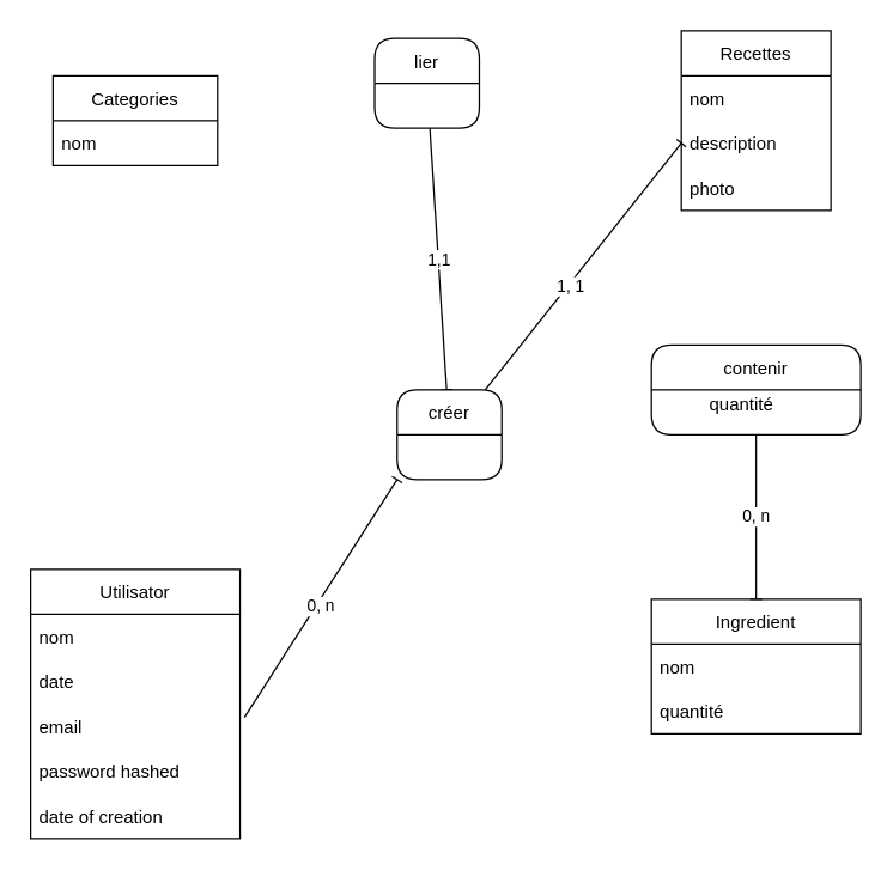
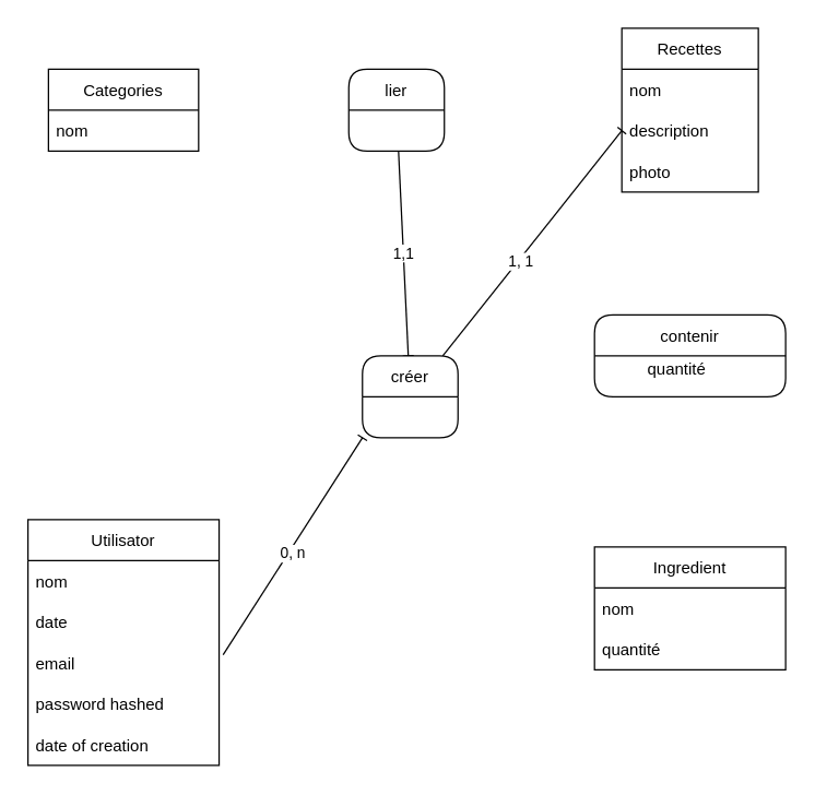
  <mxCell id="0" />
  <mxCell id="1" parent="0" />
  <mxCell id="2" value="Recettes" style="swimlane;fontStyle=0;childLayout=stackLayout;horizontal=1;startSize=30;horizontalStack=0;resizeParent=1;resizeParentMax=0;resizeLast=0;collapsible=1;marginBottom=0;" vertex="1" parent="1"><mxGeometry x="455" y="20" width="100" height="120" as="geometry" /></mxCell>
  <mxCell id="3" value="nom " style="text;strokeColor=none;fillColor=none;align=left;verticalAlign=middle;spacingLeft=4;spacingRight=4;overflow=hidden;points=[[0,0.5],[1,0.5]];portConstraint=eastwest;rotatable=0;" vertex="1" parent="2"><mxGeometry y="30" width="100" height="30" as="geometry" /></mxCell>
  <mxCell id="4" value="description" style="text;strokeColor=none;fillColor=none;align=left;verticalAlign=middle;spacingLeft=4;spacingRight=4;overflow=hidden;points=[[0,0.5],[1,0.5]];portConstraint=eastwest;rotatable=0;" vertex="1" parent="2"><mxGeometry y="60" width="100" height="30" as="geometry" /></mxCell>
  <mxCell id="5" value="photo" style="text;strokeColor=none;fillColor=none;align=left;verticalAlign=middle;spacingLeft=4;spacingRight=4;overflow=hidden;points=[[0,0.5],[1,0.5]];portConstraint=eastwest;rotatable=0;" vertex="1" parent="2"><mxGeometry y="90" width="100" height="30" as="geometry" /></mxCell>
  <mxCell id="6" value="Categories" style="swimlane;fontStyle=0;childLayout=stackLayout;horizontal=1;startSize=30;horizontalStack=0;resizeParent=1;resizeParentMax=0;resizeLast=0;collapsible=1;marginBottom=0;" vertex="1" parent="1"><mxGeometry x="35" y="50" width="110" height="60" as="geometry" /></mxCell>
  <mxCell id="7" value="nom " style="text;strokeColor=none;fillColor=none;align=left;verticalAlign=middle;spacingLeft=4;spacingRight=4;overflow=hidden;points=[[0,0.5],[1,0.5]];portConstraint=eastwest;rotatable=0;" vertex="1" parent="6"><mxGeometry y="30" width="110" height="30" as="geometry" /></mxCell>
  <mxCell id="8" value="Ingredient" style="swimlane;fontStyle=0;childLayout=stackLayout;horizontal=1;startSize=30;horizontalStack=0;resizeParent=1;resizeParentMax=0;resizeLast=0;collapsible=1;marginBottom=0;" vertex="1" parent="1"><mxGeometry x="435" y="400" width="140" height="90" as="geometry" /></mxCell>
  <mxCell id="9" value="nom " style="text;strokeColor=none;fillColor=none;align=left;verticalAlign=middle;spacingLeft=4;spacingRight=4;overflow=hidden;points=[[0,0.5],[1,0.5]];portConstraint=eastwest;rotatable=0;" vertex="1" parent="8"><mxGeometry y="30" width="140" height="30" as="geometry" /></mxCell>
  <mxCell id="10" value="quantité" style="text;strokeColor=none;fillColor=none;align=left;verticalAlign=middle;spacingLeft=4;spacingRight=4;overflow=hidden;points=[[0,0.5],[1,0.5]];portConstraint=eastwest;rotatable=0;" vertex="1" parent="8"><mxGeometry y="60" width="140" height="30" as="geometry" /></mxCell>
  <mxCell id="11" value="Utilisator" style="swimlane;fontStyle=0;childLayout=stackLayout;horizontal=1;startSize=30;horizontalStack=0;resizeParent=1;resizeParentMax=0;resizeLast=0;collapsible=1;marginBottom=0;" vertex="1" parent="1"><mxGeometry x="20" y="380" width="140" height="180" as="geometry" /></mxCell>
  <mxCell id="12" value="nom " style="text;strokeColor=none;fillColor=none;align=left;verticalAlign=middle;spacingLeft=4;spacingRight=4;overflow=hidden;points=[[0,0.5],[1,0.5]];portConstraint=eastwest;rotatable=0;" vertex="1" parent="11"><mxGeometry y="30" width="140" height="30" as="geometry" /></mxCell>
  <mxCell id="13" value="date" style="text;strokeColor=none;fillColor=none;align=left;verticalAlign=middle;spacingLeft=4;spacingRight=4;overflow=hidden;points=[[0,0.5],[1,0.5]];portConstraint=eastwest;rotatable=0;" vertex="1" parent="11"><mxGeometry y="60" width="140" height="30" as="geometry" /></mxCell>
  <mxCell id="14" value="email" style="text;strokeColor=none;fillColor=none;align=left;verticalAlign=middle;spacingLeft=4;spacingRight=4;overflow=hidden;points=[[0,0.5],[1,0.5]];portConstraint=eastwest;rotatable=0;" vertex="1" parent="11"><mxGeometry y="90" width="140" height="30" as="geometry" /></mxCell>
  <mxCell id="15" value="password hashed" style="text;strokeColor=none;fillColor=none;align=left;verticalAlign=middle;spacingLeft=4;spacingRight=4;overflow=hidden;points=[[0,0.5],[1,0.5]];portConstraint=eastwest;rotatable=0;" vertex="1" parent="11"><mxGeometry y="120" width="140" height="30" as="geometry" /></mxCell>
  <mxCell id="16" value="date of creation" style="text;strokeColor=none;fillColor=none;align=left;verticalAlign=middle;spacingLeft=4;spacingRight=4;overflow=hidden;points=[[0,0.5],[1,0.5]];portConstraint=eastwest;rotatable=0;" vertex="1" parent="11"><mxGeometry y="150" width="140" height="30" as="geometry" /></mxCell>
- <mxCell id="17" value="0, n" style="edgeStyle=none;html=1;entryX=0.5;entryY=0;entryDx=0;entryDy=0;endArrow=baseDash;endFill=0;" edge="1" parent="1" source="18" target="8"><mxGeometry relative="1" as="geometry" /></mxCell>
  <mxCell id="18" value="contenir" style="swimlane;fontStyle=0;childLayout=stackLayout;horizontal=1;startSize=30;horizontalStack=0;resizeParent=1;resizeParentMax=0;resizeLast=0;collapsible=1;marginBottom=0;rounded=1;" vertex="1" parent="1"><mxGeometry x="435" y="230" width="140" height="60" as="geometry" /></mxCell>
  <mxCell id="19" value="1,1" style="edgeStyle=none;html=1;endArrow=baseDash;endFill=0;" edge="1" parent="1" source="20" target="25"><mxGeometry relative="1" as="geometry" /></mxCell>
- <mxCell id="20" value="lier" style="swimlane;fontStyle=0;childLayout=stackLayout;horizontal=1;startSize=30;horizontalStack=0;resizeParent=1;resizeParentMax=0;resizeLast=0;collapsible=1;marginBottom=0;rounded=1;" vertex="1" parent="1"><mxGeometry x="250" y="25" width="70" height="60" as="geometry" /></mxCell>
+ <mxCell id="20" value="lier" style="swimlane;fontStyle=0;childLayout=stackLayout;horizontal=1;startSize=30;horizontalStack=0;resizeParent=1;resizeParentMax=0;resizeLast=0;collapsible=1;marginBottom=0;rounded=1;" vertex="1" parent="1"><mxGeometry x="255" y="50" width="70" height="60" as="geometry" /></mxCell>
  <mxCell id="21" style="edgeStyle=none;html=1;endArrow=baseDash;endFill=0;exitX=1.021;exitY=0.3;exitDx=0;exitDy=0;exitPerimeter=0;" edge="1" parent="1" source="14"><mxGeometry relative="1" as="geometry"><mxPoint x="265" y="320" as="targetPoint" /></mxGeometry></mxCell>
  <mxCell id="22" value="0, n" style="edgeLabel;html=1;align=center;verticalAlign=middle;resizable=0;points=[];" vertex="1" connectable="0" parent="21"><mxGeometry x="-0.05" y="-2" relative="1" as="geometry"><mxPoint as="offset" /></mxGeometry></mxCell>
  <mxCell id="23" style="edgeStyle=none;html=1;entryX=0;entryY=0.5;entryDx=0;entryDy=0;endArrow=baseDash;endFill=0;" edge="1" parent="1" source="25" target="4"><mxGeometry relative="1" as="geometry" /></mxCell>
  <mxCell id="24" value="1, 1" style="edgeLabel;html=1;align=center;verticalAlign=middle;resizable=0;points=[];" vertex="1" connectable="0" parent="23"><mxGeometry x="-0.156" y="-1" relative="1" as="geometry"><mxPoint as="offset" /></mxGeometry></mxCell>
  <mxCell id="25" value="créer" style="swimlane;fontStyle=0;childLayout=stackLayout;horizontal=1;startSize=30;horizontalStack=0;resizeParent=1;resizeParentMax=0;resizeLast=0;collapsible=1;marginBottom=0;rounded=1;" vertex="1" parent="1"><mxGeometry x="265" y="260" width="70" height="60" as="geometry" /></mxCell>
  <mxCell id="26" value="quantité" style="text;html=1;align=center;verticalAlign=middle;resizable=0;points=[];autosize=1;strokeColor=none;fillColor=none;" vertex="1" parent="1"><mxGeometry x="465" y="260" width="60" height="20" as="geometry" /></mxCell>
